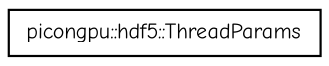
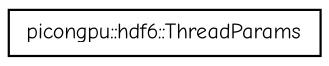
  digraph {
    rankdir=LR
    fontname="Comic Neue"
-   n1 [color=black fillcolor=white fontname="Comic Neue" fontsize=10 height=0.2 label="picongpu::hdf5::ThreadParams" shape=record style=filled width=0.4]
+   n1 [color=black fillcolor=white fontname="Comic Neue" fontsize=10 height=0.2 label="picongpu::hdf6::ThreadParams" shape=record style=filled width=0.4]
  }
